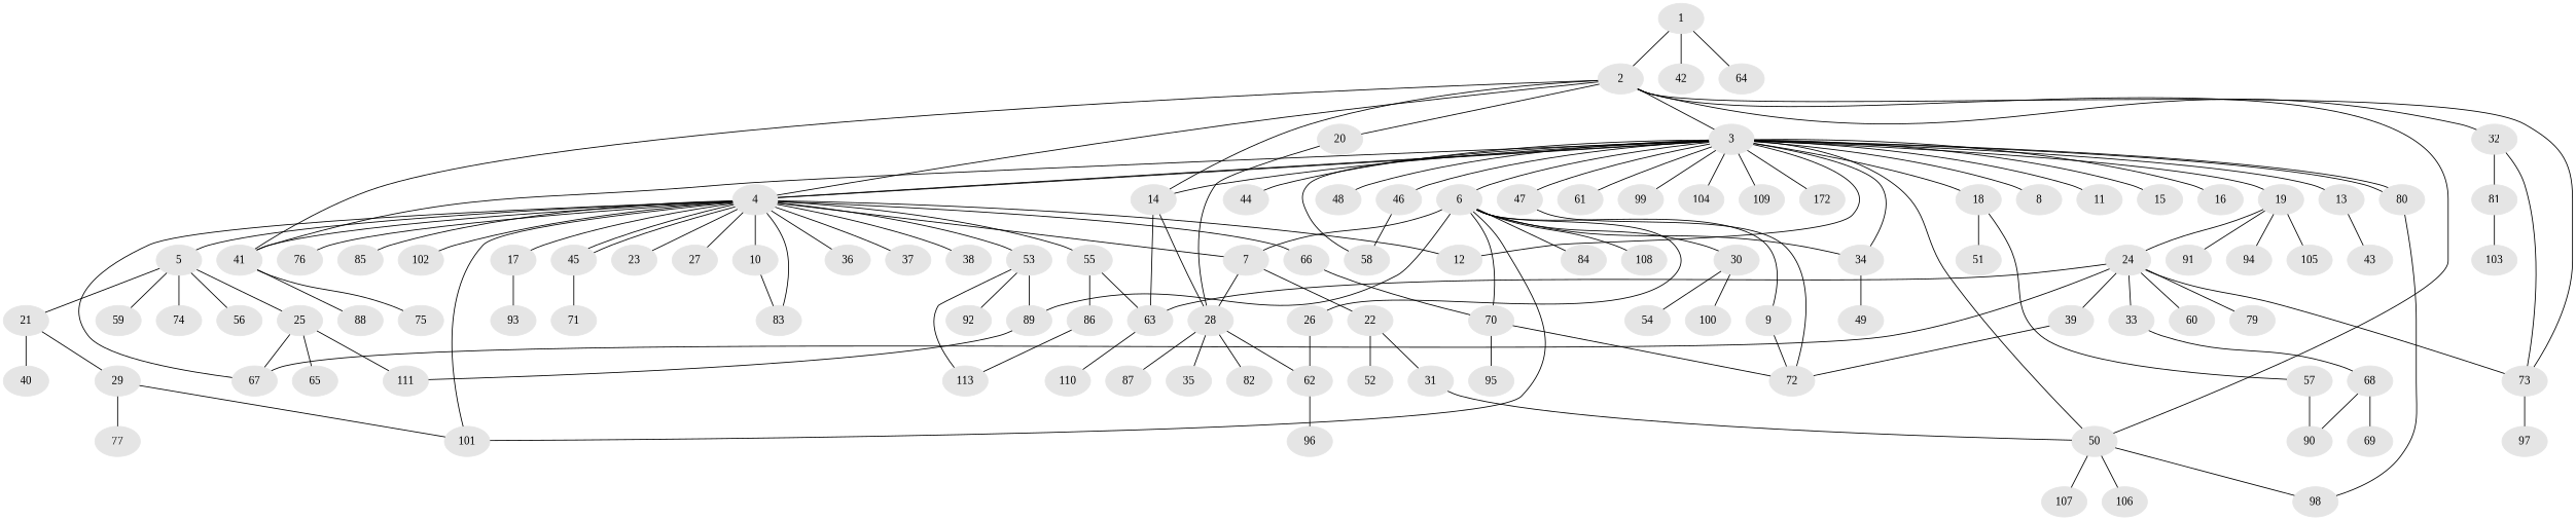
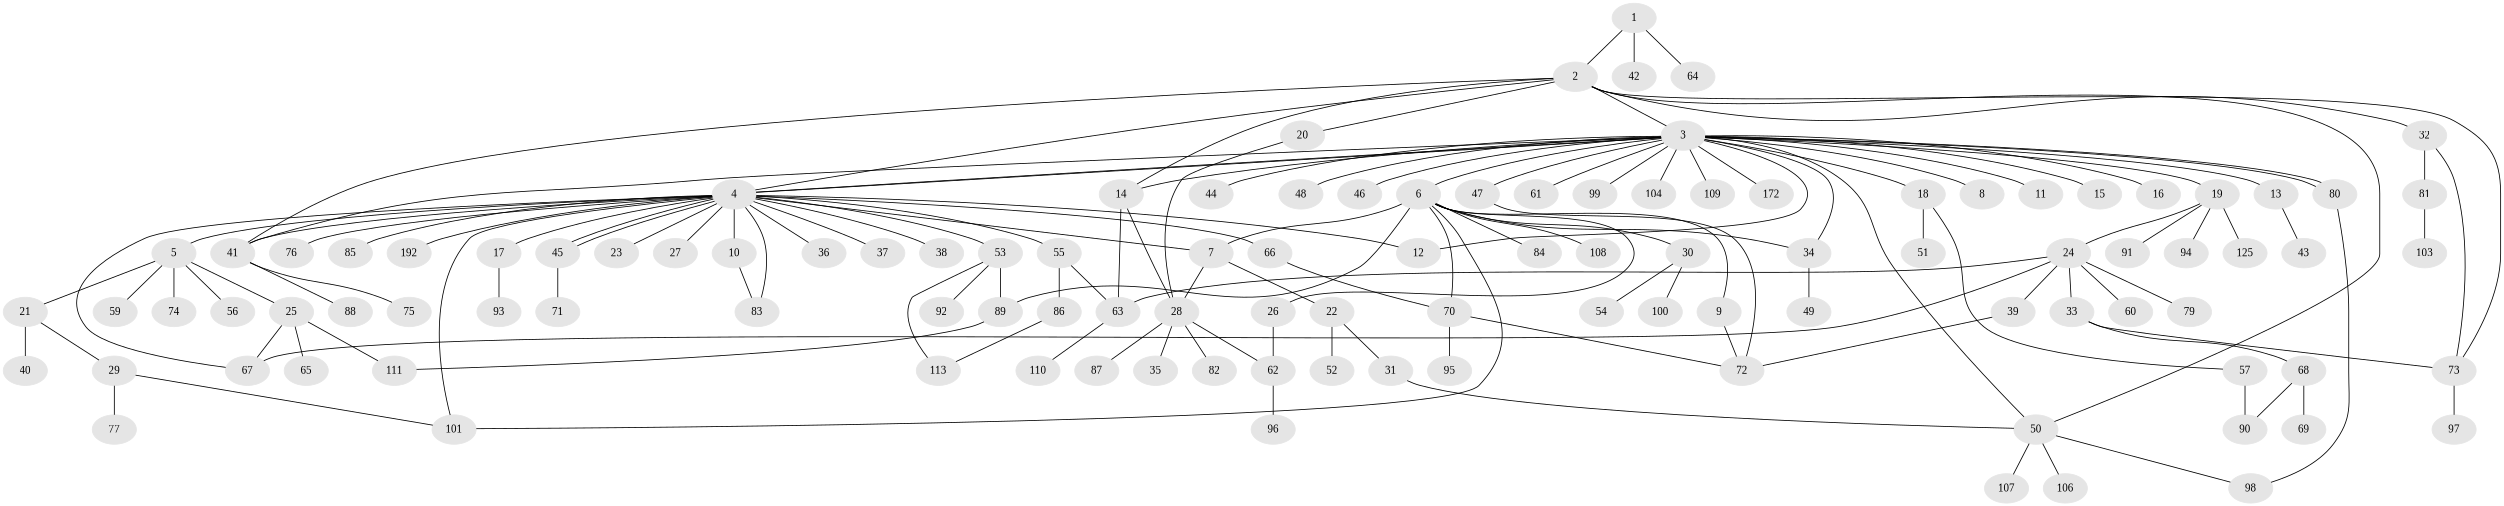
  graph {
    fontname="Liberation Serif"
    node [color=gray90 fontname="Liberation Serif" style=filled]
    edge [fontname="Liberation Serif"]
    1
    2
    42
    64
    3
    4
    14
    20
    32
    41
    50
    73
    6
    8
    11
    12
    13
    15
    16
    18
    19
    34
    44
    46
    47
    48
-   58
    61
    80
    99
    104
    109
    n33 [label=172]
    5
    7
    10
    17
    23
    27
    36
    37
    38
    45
    53
    55
    66
    67
    76
    83
    85
    101
-   102
+   102 [label=192]
    28
    63
    81
    75
    88
    98
    106
    107
    97
    9
    26
    30
    70
    84
    89
    108
    43
    51
    57
    24
    91
    94
-   105
+   105 [label=125]
    49
    72
    21
    25
    56
    59
    74
    22
    93
    71
    92
    113
    86
    29
    40
    65
    111
    62
    54
    100
    95
    31
    52
    35
    82
    87
    110
    90
    33
    39
    60
    79
    77
    68
    96
    103
    69
    1 -- 2
    1 -- 42
    1 -- 64
    2 -- 3
    2 -- 4
    2 -- 14
    2 -- 20
    2 -- 32
    2 -- 41
    2 -- 50
    2 -- 73
    3 -- 4
    3 -- 4
    3 -- 14
    3 -- 41
    3 -- 50
    3 -- 6
    3 -- 8
    3 -- 11
    3 -- 12
    3 -- 13
    3 -- 15
    3 -- 16
    3 -- 18
    3 -- 19
    3 -- 34
    3 -- 44
    3 -- 46
    3 -- 47
    3 -- 48
-   3 -- 58
    3 -- 61
    3 -- 80
    3 -- 80
    3 -- 99
    3 -- 104
    3 -- 109
    3 -- n33
    4 -- 41
    4 -- 12
    4 -- 5
    4 -- 7
    4 -- 10
    4 -- 17
    4 -- 23
    4 -- 27
    4 -- 36
    4 -- 37
    4 -- 38
    4 -- 45
    4 -- 45
    4 -- 53
    4 -- 55
    4 -- 66
    4 -- 67
    4 -- 76
    4 -- 83
    4 -- 85
    4 -- 101
    4 -- 102
    14 -- 28
    14 -- 63
    20 -- 28
    32 -- 73
    32 -- 81
    41 -- 75
    41 -- 88
    50 -- 98
    50 -- 106
    50 -- 107
    73 -- 97
    6 -- 34
    6 -- 7
    6 -- 101
    6 -- 9
    6 -- 26
    6 -- 30
    6 -- 70
    6 -- 84
    6 -- 89
    6 -- 108
    13 -- 43
    18 -- 51
    18 -- 57
    19 -- 24
    19 -- 91
    19 -- 94
    19 -- 105
    34 -- 49
-   46 -- 58
    47 -- 72
    80 -- 98
    5 -- 21
    5 -- 25
    5 -- 56
    5 -- 59
    5 -- 74
    7 -- 28
    7 -- 22
    10 -- 83
    17 -- 93
    45 -- 71
    53 -- 89
    53 -- 92
    53 -- 113
    55 -- 63
    55 -- 86
    66 -- 70
    28 -- 62
    28 -- 35
    28 -- 82
    28 -- 87
    63 -- 110
    81 -- 103
    9 -- 72
    26 -- 62
    30 -- 54
    30 -- 100
    70 -- 72
    70 -- 95
    89 -- 111
    57 -- 90
-   24 -- 73
+   33 -- 73
    24 -- 67
    24 -- 63
    24 -- 33
    24 -- 39
    24 -- 60
    24 -- 79
    21 -- 29
    21 -- 40
    25 -- 67
    25 -- 65
    25 -- 111
    22 -- 31
    22 -- 52
    86 -- 113
    29 -- 101
    29 -- 77
    62 -- 96
    31 -- 50
    33 -- 68
    39 -- 72
    68 -- 90
    68 -- 69
  }
